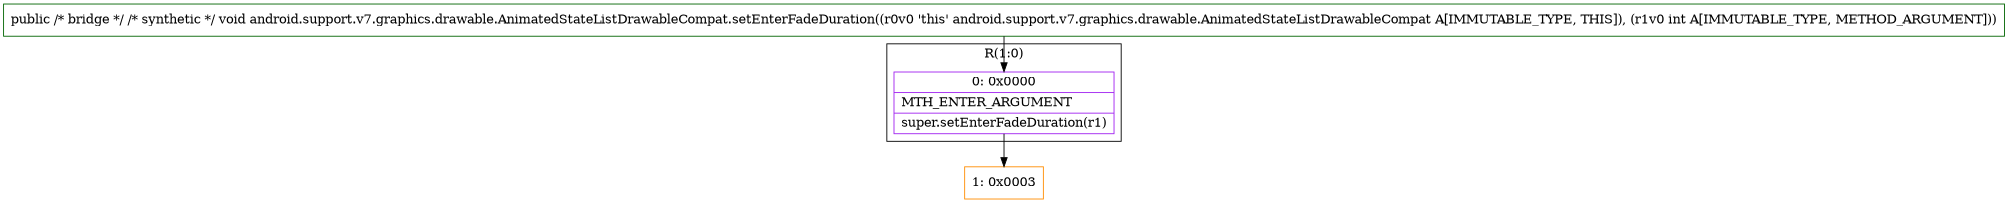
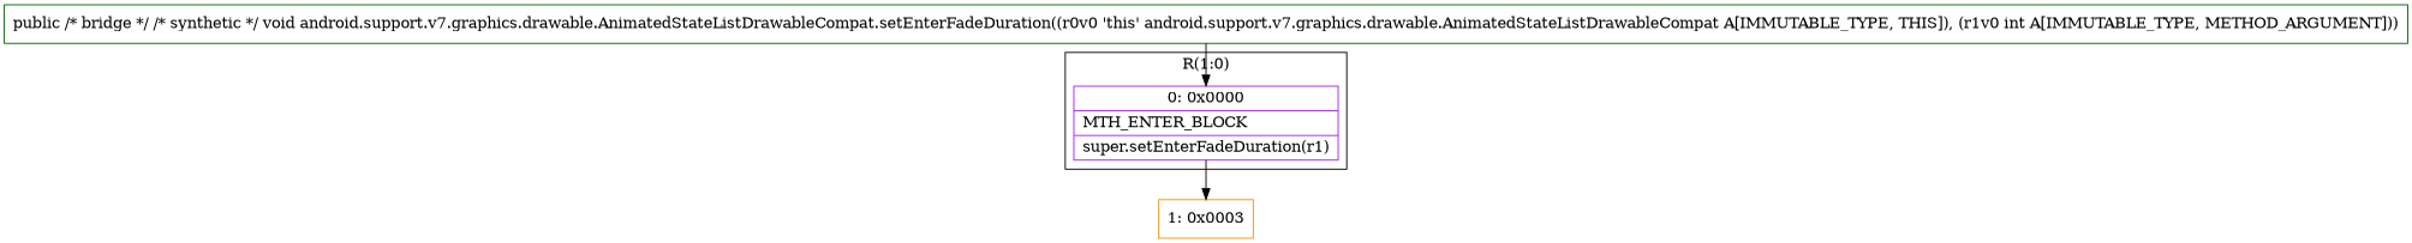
  digraph {
    node [shape=record]
-   n1 [color=purple label="{0\:\ 0x0000|MTH_ENTER_ARGUMENT\l|super.setEnterFadeDuration(r1)\l}"]
+   n1 [color=purple label="{0\:\ 0x0000|MTH_ENTER_BLOCK\l|super.setEnterFadeDuration(r1)\l}"]
    n2 [color=darkorange label="{1\:\ 0x0003}"]
    n3 [label="{public \/* bridge *\/ \/* synthetic *\/ void android.support.v7.graphics.drawable.AnimatedStateListDrawableCompat.setEnterFadeDuration((r0v0 'this' android.support.v7.graphics.drawable.AnimatedStateListDrawableCompat A[IMMUTABLE_TYPE, THIS]), (r1v0 int A[IMMUTABLE_TYPE, METHOD_ARGUMENT])) }" color=darkgreen]
    subgraph cluster_1 {
      label="R(1:0)"
      n1
    }
    n1 -> n2
    n3 -> n1
  }
